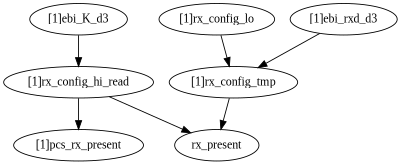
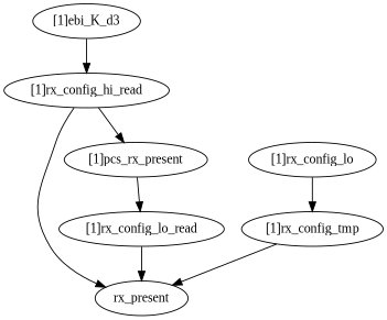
  strict digraph {
    fontname="Liberation Serif"
    node [complexity=1 fontname="Liberation Serif" importance=0.0129714329077 rank=0.0129714329077]
    edge [fontname="Liberation Serif"]
    "[1]ebi_K_d3" [complexity=3 importance=0.0175742084751 rank=0.00585806949169]
    "[1]rx_config_hi_read"
    n3 [complexity=0 importance=0.0081503286615 label=rx_present rank=0.0]
    "[1]pcs_rx_present" [complexity=2 importance=0.0598396449447 rank=0.0299198224723]
+   "[1]rx_config_lo_read"
    "[1]rx_config_tmp" [complexity=2 importance=0.0161845523882 rank=0.00809227619408]
    "[1]rx_config_lo" [complexity=5 importance=0.021888365346 rank=0.0043776730692]
-   "[1]ebi_rxd_d3" [complexity=5 importance=0.0207886477915 rank=0.00415772955831]
    "[1]ebi_K_d3" -> "[1]rx_config_hi_read"
    "[1]rx_config_hi_read" -> n3
    "[1]rx_config_hi_read" -> "[1]pcs_rx_present"
+   "[1]pcs_rx_present" -> "[1]rx_config_lo_read"
+   "[1]rx_config_lo_read" -> n3
    "[1]rx_config_tmp" -> n3
    "[1]rx_config_lo" -> "[1]rx_config_tmp"
-   "[1]ebi_rxd_d3" -> "[1]rx_config_tmp"
  }
